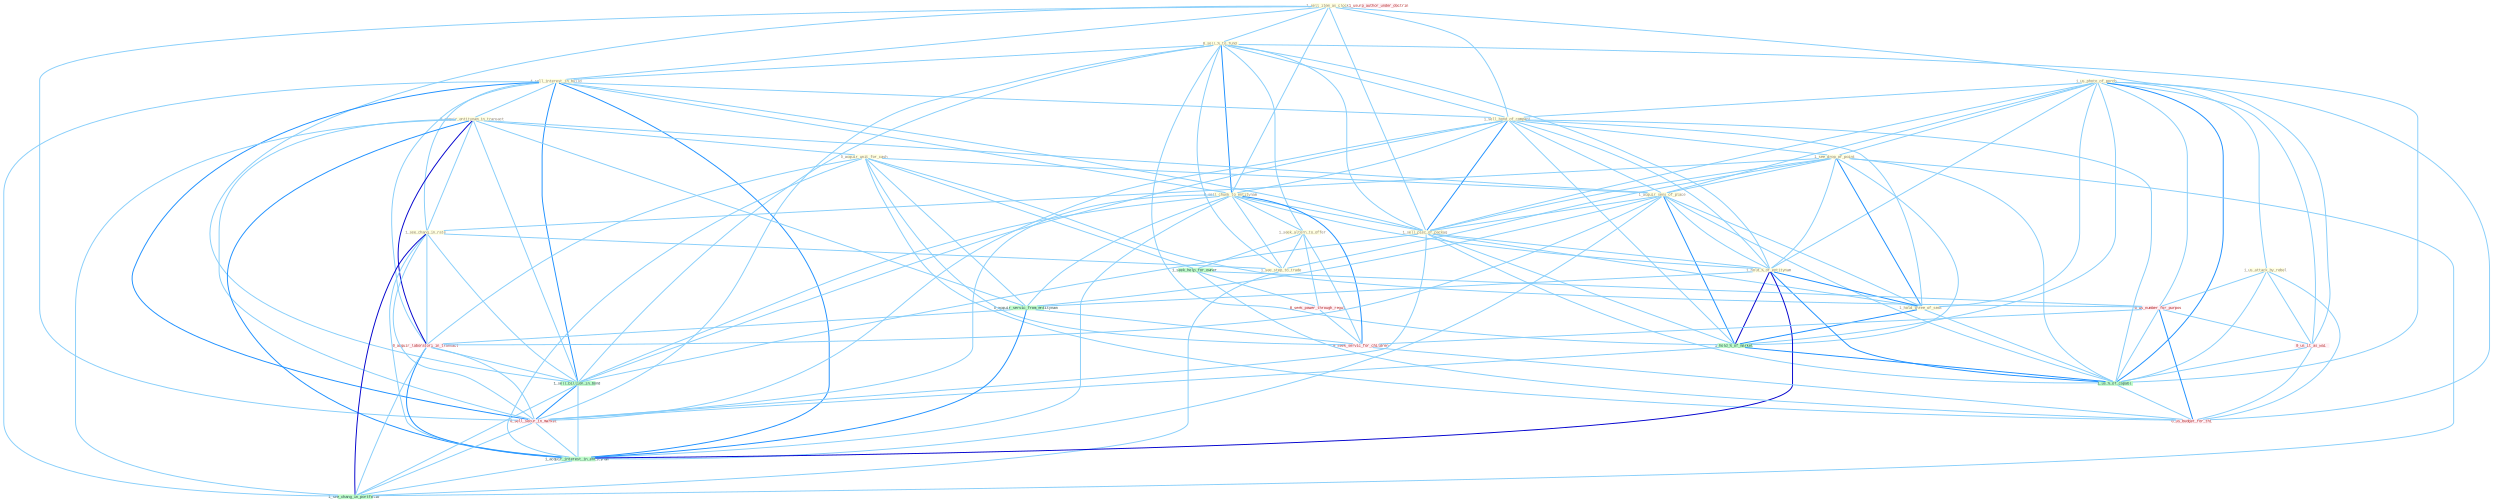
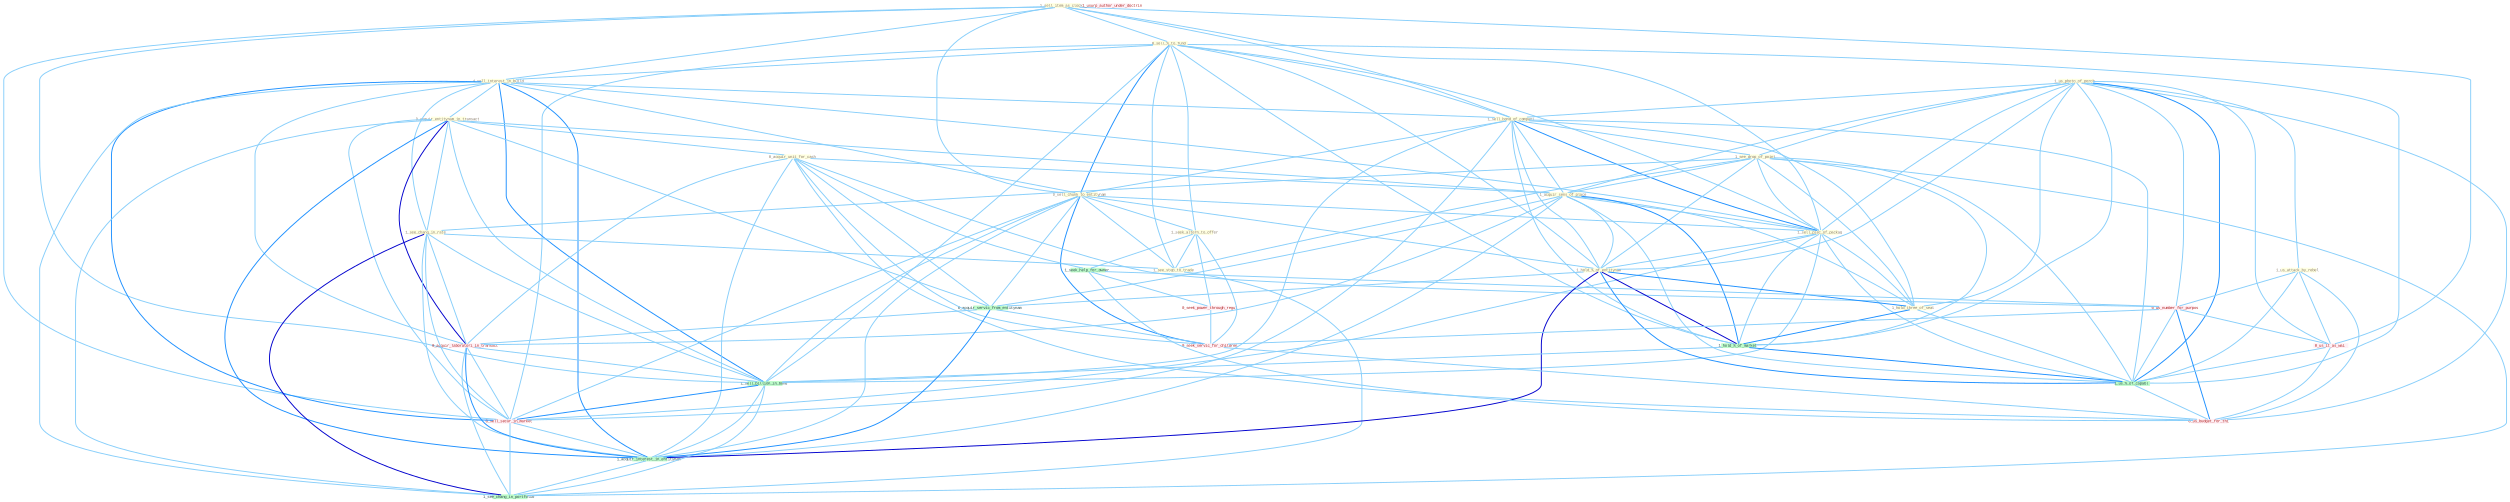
  graph {
    fontname="Liberation Mono"
    node [color="#ffffe0" fixedsize=true fontcolor="#8b7d6b" fontname="Liberation Mono" fontsize=4 shape=polygon style=filled]
    edge [color="#87cefa" fontname="Liberation Mono" w=1]
    "1_sell_item_as_clock " [height=.06 width=.5]
    "1_us_photo_of_porch " [height=.06 width=.5]
    "0_sell_%_to_fund " [height=.06 width=.5]
    "1_us_attack_by_rebel " [height=.06 width=.5]
    n5 [height=.06 label="4_sell_interest_in_build" width=.5]
    "0_acquir_entitynam_in_transact " [height=.06 width=.5]
    "1_sell_bond_of_compani " [height=.06 width=.5]
    "1_see_drop_of_point " [height=.06 width=.5]
    "1_see_chang_in_rate " [height=.06 width=.5]
    "0_sell_chunk_to_entitynam " [height=.06 width=.5]
    "0_acquir_unit_for_cash " [height=.06 width=.5]
    "1_acquir_sens_of_place " [height=.06 width=.5]
    "1_sell_piec_of_packag " [height=.06 width=.5]
    "1_seek_altern_to_offer " [height=.06 width=.5]
    "1_see_step_to_trade " [height=.06 width=.5]
    "1_hold_%_of_entitynam " [height=.06 width=.5]
    "1_hold_three_of_seat " [height=.06 width=.5]
    "0_seek_power_through_regul " [color="#fff0f5" fontcolor="#b22222" height=.06 width=.5]
    "0_us_number_for_purpos " [color="#fff0f5" fontcolor="#b22222" height=.06 width=.5]
    "0_acquir_laboratori_in_transact " [color="#fff0f5" fontcolor="#b22222" height=.06 width=.5]
    "0_us_it_as_wai " [color="#fff0f5" fontcolor="#b22222" height=.06 width=.5]
    "1_usurp_author_under_doctrin " [color="#fff0f5" fontcolor="#b22222" height=.06 width=.5]
    "0_sell_secur_in_market " [color="#fff0f5" fontcolor="#b22222" height=.06 width=.5]
    "0_seek_servic_for_children " [color="#fff0f5" fontcolor="#b22222" height=.06 width=.5]
    "0_us_budget_for_thi " [color="#fff0f5" fontcolor="#b22222" height=.06 width=.5]
    "1_sell_billion_in_bond " [color="#BDFCC9" fontcolor="#2f4f4f" height=.06 width=.5]
    "1_hold_%_of_market " [color="#BDFCC9" fontcolor="#2f4f4f" height=.06 width=.5]
    "1_us_%_of_capabl " [color="#BDFCC9" fontcolor="#2f4f4f" height=.06 width=.5]
    "1_acquir_interest_in_entitynam " [color="#BDFCC9" fontcolor="#2f4f4f" height=.06 width=.5]
    "1_see_chang_in_portfolio " [color="#BDFCC9" fontcolor="#2f4f4f" height=.06 width=.5]
    "0_acquir_servic_from_entitynam " [color="#BDFCC9" fontcolor="#2f4f4f" height=.06 width=.5]
    "1_seek_help_for_owner " [color="#BDFCC9" fontcolor="#2f4f4f" height=.06 width=.5]
    subgraph sub_1 {
      "1_sell_item_as_clock "
      "1_us_photo_of_porch "
      "0_sell_%_to_fund "
      "1_us_attack_by_rebel "
      n5
      "0_acquir_entitynam_in_transact "
      "1_sell_bond_of_compani "
      "1_see_drop_of_point "
      "1_see_chang_in_rate "
      "0_sell_chunk_to_entitynam "
      "0_acquir_unit_for_cash "
      "1_acquir_sens_of_place "
      "1_sell_piec_of_packag "
      "1_seek_altern_to_offer "
      "1_see_step_to_trade "
      "1_hold_%_of_entitynam "
      "1_hold_three_of_seat "
    }
    subgraph sub_2 {
      "0_seek_power_through_regul "
      "0_us_number_for_purpos "
      "0_acquir_laboratori_in_transact "
      "0_us_it_as_wai "
      "1_usurp_author_under_doctrin "
      "0_sell_secur_in_market "
      "0_seek_servic_for_children "
      "0_us_budget_for_thi "
    }
    "1_sell_item_as_clock " -- "0_sell_%_to_fund "
    "1_sell_item_as_clock " -- n5
    "1_sell_item_as_clock " -- "1_sell_bond_of_compani "
    "1_sell_item_as_clock " -- "0_sell_chunk_to_entitynam "
    "1_sell_item_as_clock " -- "1_sell_piec_of_packag "
    "1_sell_item_as_clock " -- "0_us_it_as_wai "
    "1_sell_item_as_clock " -- "0_sell_secur_in_market "
    "1_sell_item_as_clock " -- "1_sell_billion_in_bond "
    "1_us_photo_of_porch " -- "1_us_attack_by_rebel "
    "1_us_photo_of_porch " -- "1_sell_bond_of_compani "
    "1_us_photo_of_porch " -- "1_see_drop_of_point "
    "1_us_photo_of_porch " -- "1_acquir_sens_of_place "
    "1_us_photo_of_porch " -- "1_sell_piec_of_packag "
    "1_us_photo_of_porch " -- "1_hold_%_of_entitynam "
    "1_us_photo_of_porch " -- "1_hold_three_of_seat "
    "1_us_photo_of_porch " -- "0_us_number_for_purpos "
    "1_us_photo_of_porch " -- "0_us_it_as_wai "
    "1_us_photo_of_porch " -- "0_us_budget_for_thi "
    "1_us_photo_of_porch " -- "1_hold_%_of_market "
    "1_us_photo_of_porch " -- "1_us_%_of_capabl " [color="#1e90ff" w=2]
    "0_sell_%_to_fund " -- n5
    "0_sell_%_to_fund " -- "1_sell_bond_of_compani "
    "0_sell_%_to_fund " -- "0_sell_chunk_to_entitynam " [color="#1e90ff" w=2]
    "0_sell_%_to_fund " -- "1_sell_piec_of_packag "
    "0_sell_%_to_fund " -- "1_seek_altern_to_offer "
    "0_sell_%_to_fund " -- "1_see_step_to_trade "
    "0_sell_%_to_fund " -- "1_hold_%_of_entitynam "
    "0_sell_%_to_fund " -- "0_sell_secur_in_market "
    "0_sell_%_to_fund " -- "1_sell_billion_in_bond "
    "0_sell_%_to_fund " -- "1_hold_%_of_market "
    "0_sell_%_to_fund " -- "1_us_%_of_capabl "
    "1_us_attack_by_rebel " -- "0_us_number_for_purpos "
    "1_us_attack_by_rebel " -- "0_us_it_as_wai "
    "1_us_attack_by_rebel " -- "0_us_budget_for_thi "
    "1_us_attack_by_rebel " -- "1_us_%_of_capabl "
    n5 -- "0_acquir_entitynam_in_transact "
    n5 -- "1_sell_bond_of_compani "
    n5 -- "1_see_chang_in_rate "
    n5 -- "0_sell_chunk_to_entitynam "
    n5 -- "1_sell_piec_of_packag "
    n5 -- "0_acquir_laboratori_in_transact "
    n5 -- "0_sell_secur_in_market " [color="#1e90ff" w=2]
    n5 -- "1_sell_billion_in_bond " [color="#1e90ff" w=2]
    n5 -- "1_acquir_interest_in_entitynam " [color="#1e90ff" w=2]
    n5 -- "1_see_chang_in_portfolio "
    "0_acquir_entitynam_in_transact " -- "1_see_chang_in_rate "
    "0_acquir_entitynam_in_transact " -- "0_acquir_unit_for_cash "
    "0_acquir_entitynam_in_transact " -- "1_acquir_sens_of_place "
    "0_acquir_entitynam_in_transact " -- "0_acquir_laboratori_in_transact " [color="#0000cd" w=3]
    "0_acquir_entitynam_in_transact " -- "0_sell_secur_in_market "
    "0_acquir_entitynam_in_transact " -- "1_sell_billion_in_bond "
    "0_acquir_entitynam_in_transact " -- "1_acquir_interest_in_entitynam " [color="#1e90ff" w=2]
    "0_acquir_entitynam_in_transact " -- "1_see_chang_in_portfolio "
    "0_acquir_entitynam_in_transact " -- "0_acquir_servic_from_entitynam "
    "1_sell_bond_of_compani " -- "1_see_drop_of_point "
    "1_sell_bond_of_compani " -- "0_sell_chunk_to_entitynam "
    "1_sell_bond_of_compani " -- "1_acquir_sens_of_place "
    "1_sell_bond_of_compani " -- "1_sell_piec_of_packag " [color="#1e90ff" w=2]
    "1_sell_bond_of_compani " -- "1_hold_%_of_entitynam "
    "1_sell_bond_of_compani " -- "1_hold_three_of_seat "
    "1_sell_bond_of_compani " -- "0_sell_secur_in_market "
    "1_sell_bond_of_compani " -- "1_sell_billion_in_bond "
    "1_sell_bond_of_compani " -- "1_hold_%_of_market "
    "1_sell_bond_of_compani " -- "1_us_%_of_capabl "
    "1_see_drop_of_point " -- "1_see_chang_in_rate "
    "1_see_drop_of_point " -- "1_acquir_sens_of_place "
    "1_see_drop_of_point " -- "1_sell_piec_of_packag "
    "1_see_drop_of_point " -- "1_see_step_to_trade "
    "1_see_drop_of_point " -- "1_hold_%_of_entitynam "
-   "1_see_drop_of_point " -- "1_hold_three_of_seat " [color="#1e90ff"]
+   "1_see_drop_of_point " -- "1_hold_three_of_seat "
    "1_see_drop_of_point " -- "1_hold_%_of_market "
    "1_see_drop_of_point " -- "1_us_%_of_capabl "
    "1_see_drop_of_point " -- "1_see_chang_in_portfolio "
    "1_see_chang_in_rate " -- "1_see_step_to_trade "
    "1_see_chang_in_rate " -- "0_acquir_laboratori_in_transact "
    "1_see_chang_in_rate " -- "0_sell_secur_in_market "
    "1_see_chang_in_rate " -- "1_sell_billion_in_bond "
    "1_see_chang_in_rate " -- "1_acquir_interest_in_entitynam "
    "1_see_chang_in_rate " -- "1_see_chang_in_portfolio " [color="#0000cd" w=3]
    "0_sell_chunk_to_entitynam " -- "1_sell_piec_of_packag "
    "0_sell_chunk_to_entitynam " -- "1_seek_altern_to_offer "
    "0_sell_chunk_to_entitynam " -- "1_see_step_to_trade "
    "0_sell_chunk_to_entitynam " -- "1_hold_%_of_entitynam "
    "0_sell_chunk_to_entitynam " -- "0_sell_secur_in_market "
    "0_sell_chunk_to_entitynam " -- "0_seek_servic_for_children " [color="#1e90ff" w=2]
    "0_sell_chunk_to_entitynam " -- "1_sell_billion_in_bond "
    "0_sell_chunk_to_entitynam " -- "1_acquir_interest_in_entitynam "
    "0_sell_chunk_to_entitynam " -- "0_acquir_servic_from_entitynam "
    "0_acquir_unit_for_cash " -- "1_acquir_sens_of_place "
    "0_acquir_unit_for_cash " -- "0_us_number_for_purpos "
    "0_acquir_unit_for_cash " -- "0_acquir_laboratori_in_transact "
    "0_acquir_unit_for_cash " -- "0_seek_servic_for_children "
    "0_acquir_unit_for_cash " -- "0_us_budget_for_thi "
    "0_acquir_unit_for_cash " -- "1_acquir_interest_in_entitynam "
    "0_acquir_unit_for_cash " -- "0_acquir_servic_from_entitynam "
    "0_acquir_unit_for_cash " -- "1_seek_help_for_owner "
    "1_acquir_sens_of_place " -- "1_sell_piec_of_packag "
    "1_acquir_sens_of_place " -- "1_hold_%_of_entitynam "
    "1_acquir_sens_of_place " -- "1_hold_three_of_seat "
    "1_acquir_sens_of_place " -- "0_acquir_laboratori_in_transact "
    "1_acquir_sens_of_place " -- "1_hold_%_of_market " [color="#1e90ff"]
    "1_acquir_sens_of_place " -- "1_us_%_of_capabl "
    "1_acquir_sens_of_place " -- "1_acquir_interest_in_entitynam "
    "1_acquir_sens_of_place " -- "0_acquir_servic_from_entitynam "
    "1_sell_piec_of_packag " -- "1_hold_%_of_entitynam "
    "1_sell_piec_of_packag " -- "1_hold_three_of_seat "
    "1_sell_piec_of_packag " -- "0_sell_secur_in_market "
    "1_sell_piec_of_packag " -- "1_sell_billion_in_bond "
    "1_sell_piec_of_packag " -- "1_hold_%_of_market "
    "1_sell_piec_of_packag " -- "1_us_%_of_capabl "
    "1_seek_altern_to_offer " -- "1_see_step_to_trade "
    "1_seek_altern_to_offer " -- "0_seek_power_through_regul "
    "1_seek_altern_to_offer " -- "0_seek_servic_for_children "
    "1_seek_altern_to_offer " -- "1_seek_help_for_owner "
    "1_see_step_to_trade " -- "1_see_chang_in_portfolio "
    "1_hold_%_of_entitynam " -- "1_hold_three_of_seat " [color="#1e90ff" w=2]
    "1_hold_%_of_entitynam " -- "1_hold_%_of_market " [color="#0000cd" w=3]
    "1_hold_%_of_entitynam " -- "1_us_%_of_capabl " [color="#1e90ff" w=2]
    "1_hold_%_of_entitynam " -- "1_acquir_interest_in_entitynam " [color="#0000cd"]
    "1_hold_%_of_entitynam " -- "0_acquir_servic_from_entitynam "
    "1_hold_three_of_seat " -- "1_hold_%_of_market " [color="#1e90ff" w=2]
    "1_hold_three_of_seat " -- "1_us_%_of_capabl "
    "0_seek_power_through_regul " -- "0_seek_servic_for_children "
    "0_us_number_for_purpos " -- "0_us_it_as_wai "
    "0_us_number_for_purpos " -- "0_seek_servic_for_children "
    "0_us_number_for_purpos " -- "0_us_budget_for_thi " [color="#1e90ff" w=2]
    "0_us_number_for_purpos " -- "1_us_%_of_capabl "
    "0_acquir_laboratori_in_transact " -- "0_sell_secur_in_market "
    "0_acquir_laboratori_in_transact " -- "1_sell_billion_in_bond "
    "0_acquir_laboratori_in_transact " -- "1_acquir_interest_in_entitynam " [color="#1e90ff" w=2]
    "0_acquir_laboratori_in_transact " -- "1_see_chang_in_portfolio "
    "0_us_it_as_wai " -- "0_us_budget_for_thi "
    "0_us_it_as_wai " -- "1_us_%_of_capabl "
    "0_sell_secur_in_market " -- "1_acquir_interest_in_entitynam "
    "0_sell_secur_in_market " -- "1_see_chang_in_portfolio "
    "0_seek_servic_for_children " -- "0_us_budget_for_thi "
    "1_sell_billion_in_bond " -- "0_sell_secur_in_market " [color="#1e90ff" w=2]
    "1_sell_billion_in_bond " -- "1_acquir_interest_in_entitynam "
    "1_sell_billion_in_bond " -- "1_see_chang_in_portfolio "
-   "1_hold_%_of_market " -- "0_sell_secur_in_market "
+   "1_hold_%_of_market " -- "1_sell_billion_in_bond "
    "1_hold_%_of_market " -- "1_us_%_of_capabl " [color="#1e90ff" w=2]
    "1_us_%_of_capabl " -- "0_us_budget_for_thi "
    "1_acquir_interest_in_entitynam " -- "1_see_chang_in_portfolio "
    "0_acquir_servic_from_entitynam " -- "0_acquir_laboratori_in_transact "
    "0_acquir_servic_from_entitynam " -- "0_seek_servic_for_children "
    "0_acquir_servic_from_entitynam " -- "1_acquir_interest_in_entitynam " [color="#1e90ff" w=2]
    "1_seek_help_for_owner " -- "0_seek_power_through_regul "
    "1_seek_help_for_owner " -- "0_us_number_for_purpos "
    "1_seek_help_for_owner " -- "0_us_budget_for_thi "
  }
